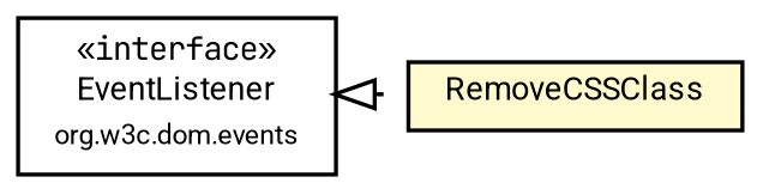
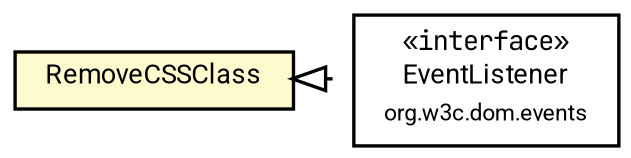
  digraph {
    nodesep=0.15
    rankdir=LR
    ranksep=0.25
    fontname="JetBrains Mono"
    node [fontcolor=black fontname="JetBrains Mono" fontsize=8 margin=0 shape=plaintext]
    n1 [height=0 label=<<table title="de.lmu.ifi.dbs.elki.visualization.batikutil.RemoveCSSClass" border="0" cellborder="1" cellspacing="0" cellpadding="2" bgcolor="lemonChiffon" href="RemoveCSSClass.html" target="_parent"> 		<tr><td><table border="0" cellspacing="0" cellpadding="1"> 		<tr><td align="center" balign="center"> <font face="Roboto">RemoveCSSClass</font> </td></tr> 		</table></td></tr> 		</table>> width=0]
    n2 [height=0 label=<<table title="org.w3c.dom.events.EventListener" border="0" cellborder="1" cellspacing="0" cellpadding="2" href="http://docs.oracle.com/javase/7/docs/api/org/w3c/dom/events/EventListener.html" target="_parent"> 		<tr><td><table border="0" cellspacing="0" cellpadding="1"> 		<tr><td align="center" balign="center"> &#171;interface&#187; </td></tr> 		<tr><td align="center" balign="center"> <font face="Roboto">EventListener</font> </td></tr> 		<tr><td align="center" balign="center"> <font face="Roboto" point-size="7.0">org.w3c.dom.events</font> </td></tr> 		</table></td></tr> 		</table>> width=0]
-   n2 -> n1 [arrowtail=empty color=black dir=back fontname="JetBrains Mono" fontsize=7 labelfontname=Roboto labelfontsize=7 style=dotted weight=9]
+   n1 -> n2 [arrowtail=empty color=black dir=back fontname="JetBrains Mono" fontsize=7 labelfontname=Roboto labelfontsize=7 style=dotted weight=9]
  }
